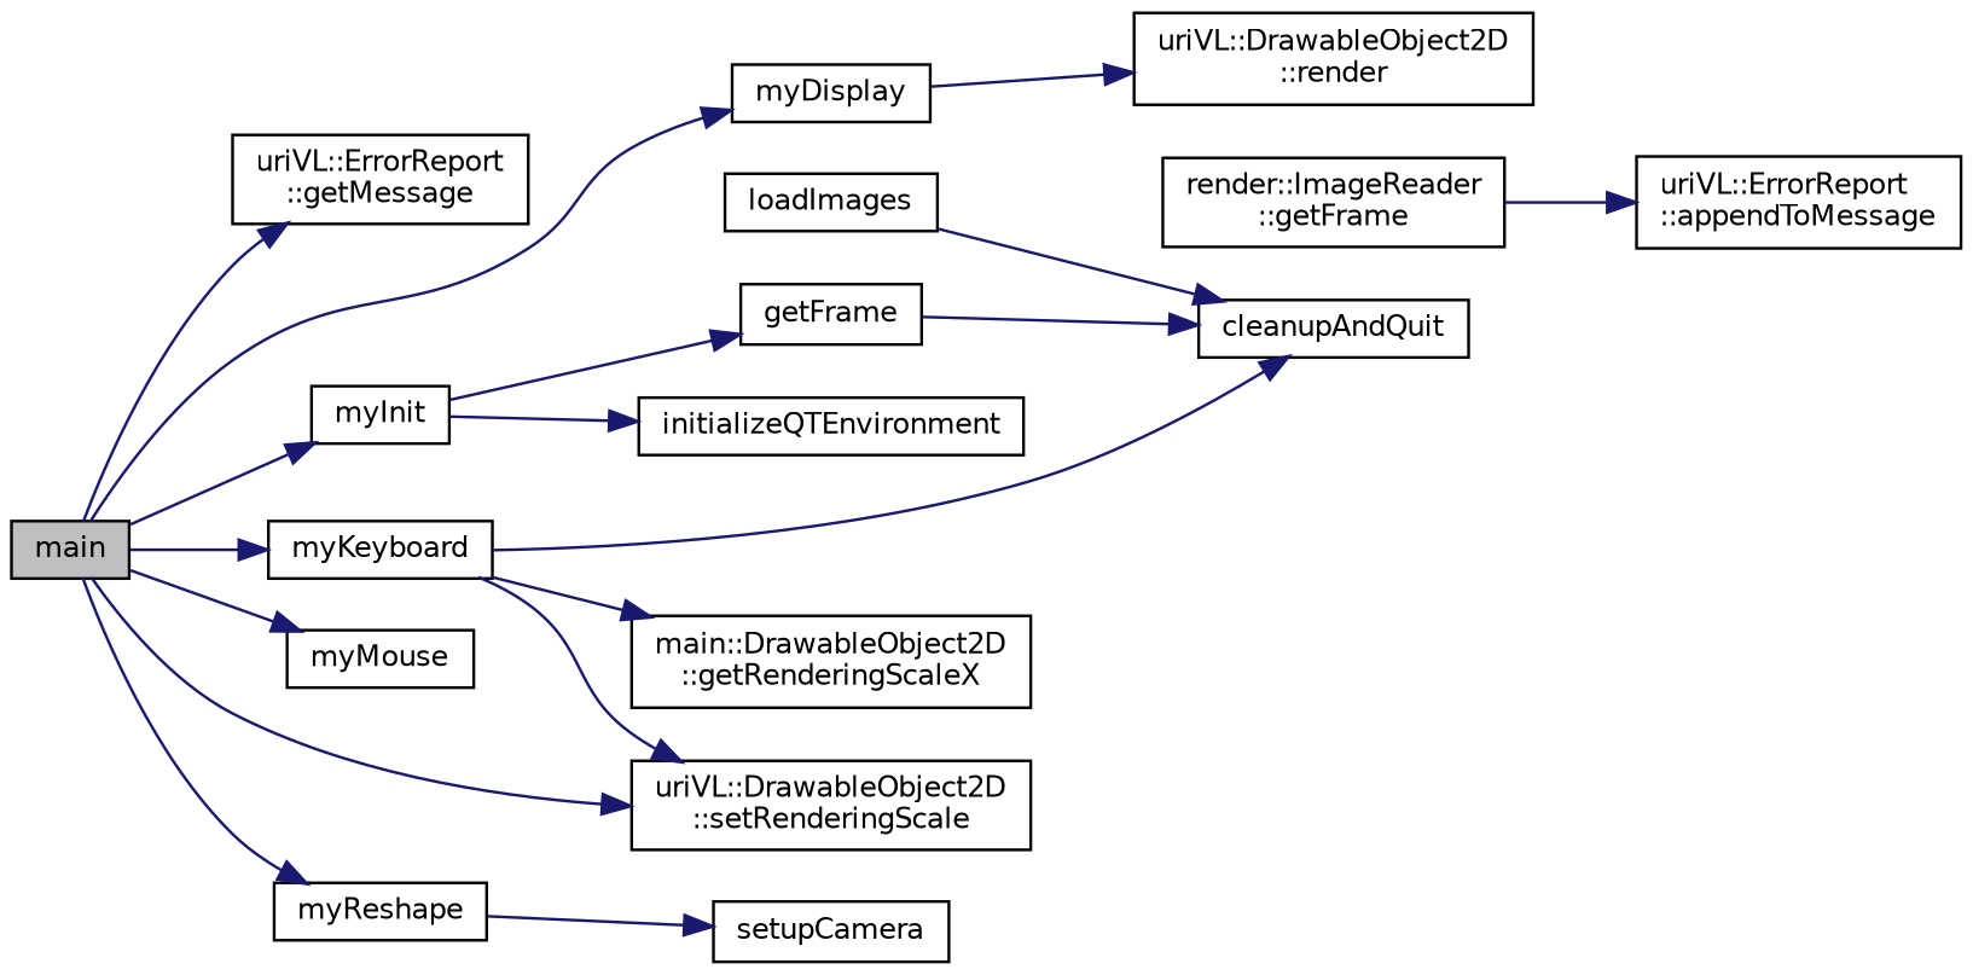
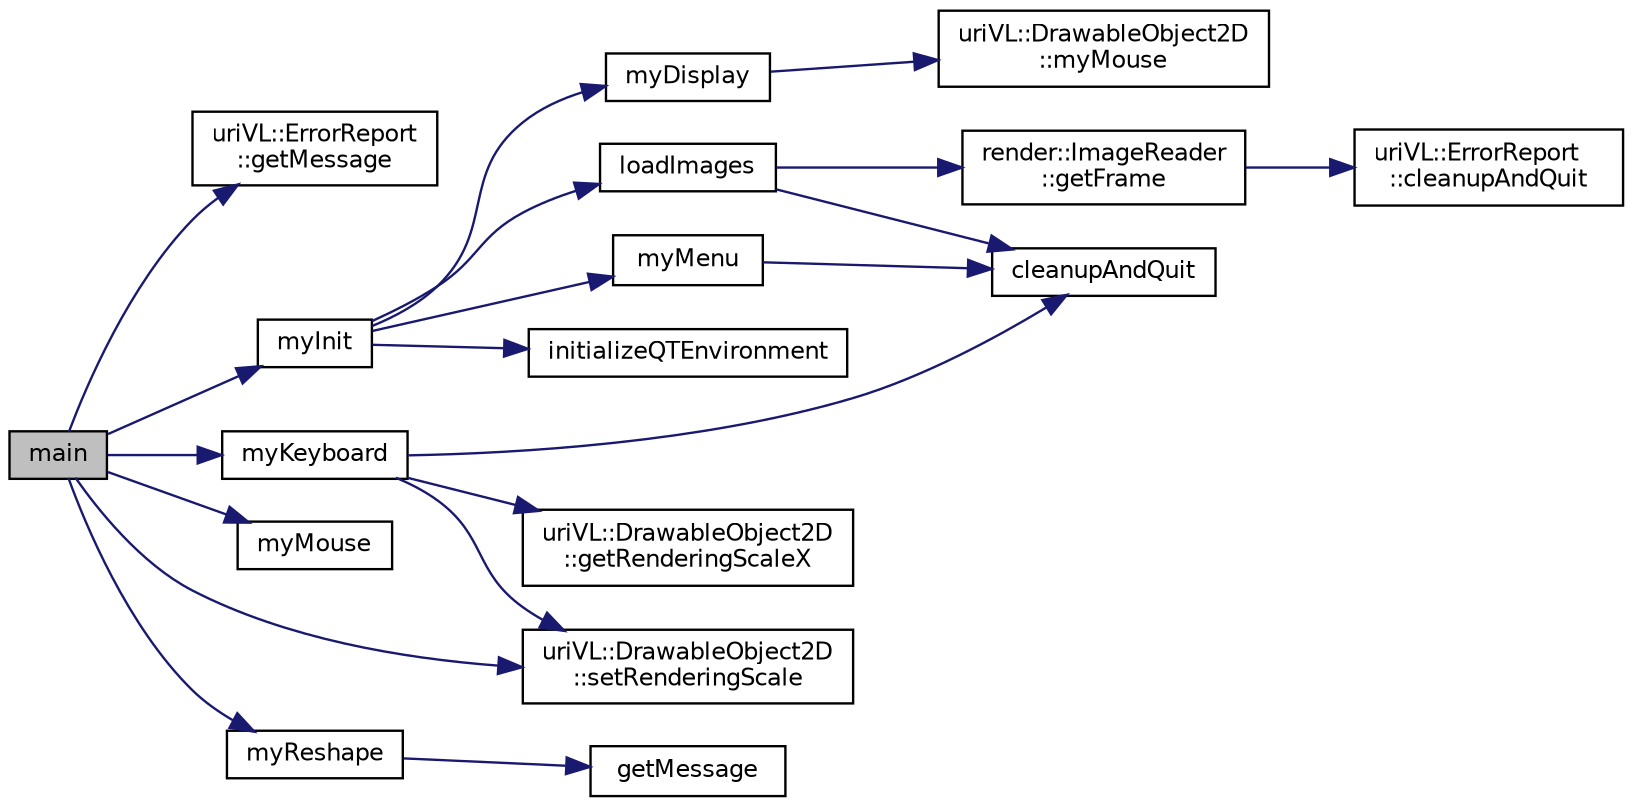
  digraph {
    rankdir=LR
    node [color=black fillcolor=white fontname=Helvetica fontsize=10 shape=record style=filled]
    edge [color=midnightblue fontname=Helvetica fontsize=10 labelfontname=Helvetica labelfontsize=10 style=solid]
    n1 [fillcolor=grey75 fontcolor=black height=0.2 label=main width=0.4]
    n2 [height=0.2 label="uriVL::ErrorReport\l::getMessage" width=0.4]
    n3 [height=0.2 label=myDisplay width=0.4]
    n4 [height=0.2 label=myInit width=0.4]
    n5 [height=0.2 label=myKeyboard width=0.4]
    n6 [height=0.2 label=myMouse width=0.4]
    n7 [height=0.2 label=myReshape width=0.4]
    n8 [height=0.2 label="uriVL::DrawableObject2D\l::setRenderingScale" width=0.4]
    n9 [height=0.2 label=cleanupAndQuit width=0.4]
-   n10 [height=0.2 label="uriVL::DrawableObject2D\l::render" width=0.4]
+   n10 [height=0.2 label="uriVL::DrawableObject2D\l::myMouse" width=0.4]
    n11 [height=0.2 label=initializeQTEnvironment width=0.4]
    n12 [height=0.2 label=loadImages width=0.4]
-   n13 [height=0.2 label=getFrame width=0.4]
-   n14 [height=0.2 label="main::DrawableObject2D\l::getRenderingScaleX" width=0.4]
-   n15 [height=0.2 label=setupCamera width=0.4]
+   n13 [height=0.2 label=myMenu width=0.4]
+   n14 [height=0.2 label="uriVL::DrawableObject2D\l::getRenderingScaleX" width=0.4]
+   n15 [height=0.2 label=getMessage width=0.4]
    n16 [height=0.2 label="render::ImageReader\l::getFrame" width=0.4]
-   n17 [height=0.2 label="uriVL::ErrorReport\l::appendToMessage" width=0.4]
+   n17 [height=0.2 label="uriVL::ErrorReport\l::cleanupAndQuit" width=0.4]
    n1 -> n2
-   n1 -> n3
+   n4 -> n3
    n1 -> n4
    n1 -> n5
    n1 -> n6
    n1 -> n7
    n1 -> n8
    n3 -> n10
    n4 -> n11
+   n4 -> n12
    n4 -> n13
    n5 -> n8
    n5 -> n9
    n5 -> n14
    n7 -> n15
    n12 -> n9
+   n12 -> n16
    n13 -> n9
    n16 -> n17
  }
